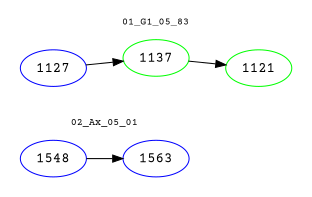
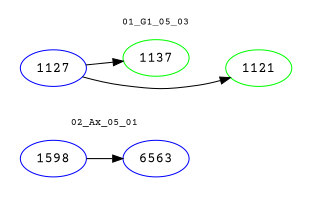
  digraph {
    fontname="Courier Prime"
    rankdir=LR
    node [color=blue fontname="Courier Prime"]
    edge [color=black fontname="Courier Prime"]
-   n1 [label=1548]
-   n2 [label=1563]
+   n1 [label=1598]
+   n2 [label=6563]
    n3 [label=1127]
    n4 [color=green label=1121]
    n5 [color=green label=1137]
    subgraph cluster_1 {
      color=white
      fontsize=10
      label="02_Ax_05_01"
      n1
      n2
    }
    subgraph cluster_2 {
      color=white
      fontsize=10
-     label="01_G1_05_83"
+     label="01_G1_05_03"
      n3
      n4
      n5
    }
    n1 -> n2
-   n5 -> n4
+   n3 -> n4
    n3 -> n5
  }
